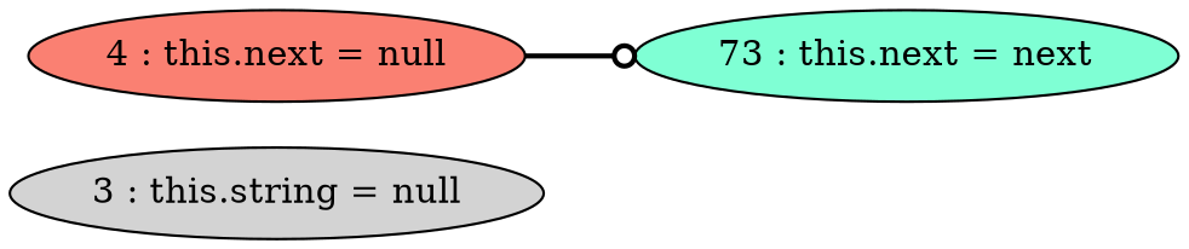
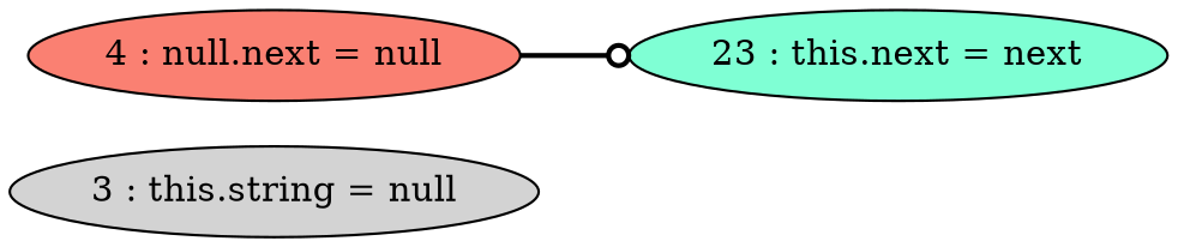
  digraph {
    rankdir=LR
    node [style=filled]
    "3 : this.string = null" [fillcolor=lightgrey]
-   "4 : this.next = null" [fillcolor=salmon]
-   "23 : this.next = next" [fillcolor=aquamarine label="73 : this.next = next"]
+   "4 : this.next = null" [fillcolor=salmon label="4 : null.next = null"]
+   "23 : this.next = next" [fillcolor=aquamarine]
    "4 : this.next = null" -> "23 : this.next = next" [style=bold arrowhead=odot]
  }
